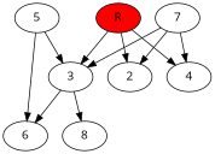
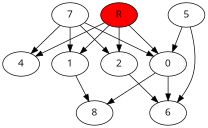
  digraph {
    fontname="Open Sans"
    node [fontname="Open Sans"]
    edge [fontname="Open Sans"]
+   1
    8
    2
    6
-   3
+   3 [label=0]
    5
    7
    4
    R [fillcolor="#ff0000" style=filled]
+   1 -> 8
+   2 -> 6
    3 -> 8
    3 -> 6
    5 -> 6
    5 -> 3
+   7 -> 1
    7 -> 2
    7 -> 3
    7 -> 4
+   R -> 1
    R -> 2
    R -> 3
    R -> 4
  }
